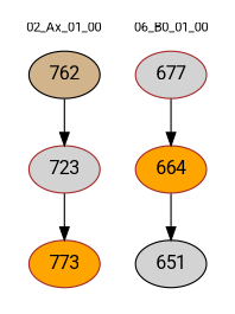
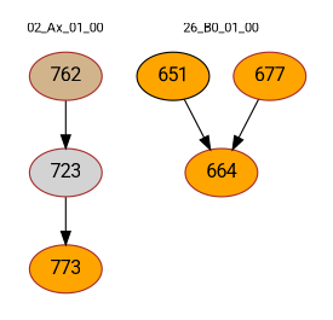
  digraph {
    fontname=Roboto
    node [color=brown fillcolor=orange fontname=Roboto style=filled]
    edge [color=black fontname=Roboto]
-   n1 [color=black fillcolor=tan label=762]
+   n1 [fillcolor=tan label=762]
    n2 [fillcolor=lightgrey label=723]
    n3 [label=773]
-   n4 [fillcolor=lightgrey label=677]
+   n4 [label=677]
    n5 [label=664]
-   n6 [color=black fillcolor=lightgrey label=651]
+   n6 [color=black label=651]
    subgraph cluster_1 {
      color=white
      fontsize=10
      label="02_Ax_01_00"
      n1
      n2
      n3
    }
    subgraph cluster_2 {
      color=white
      fontsize=10
-     label="06_B0_01_00"
+     label="26_B0_01_00"
      n4
      n5
      n6
    }
    n1 -> n2
    n2 -> n3
    n4 -> n5
-   n5 -> n6
+   n6 -> n5
  }
